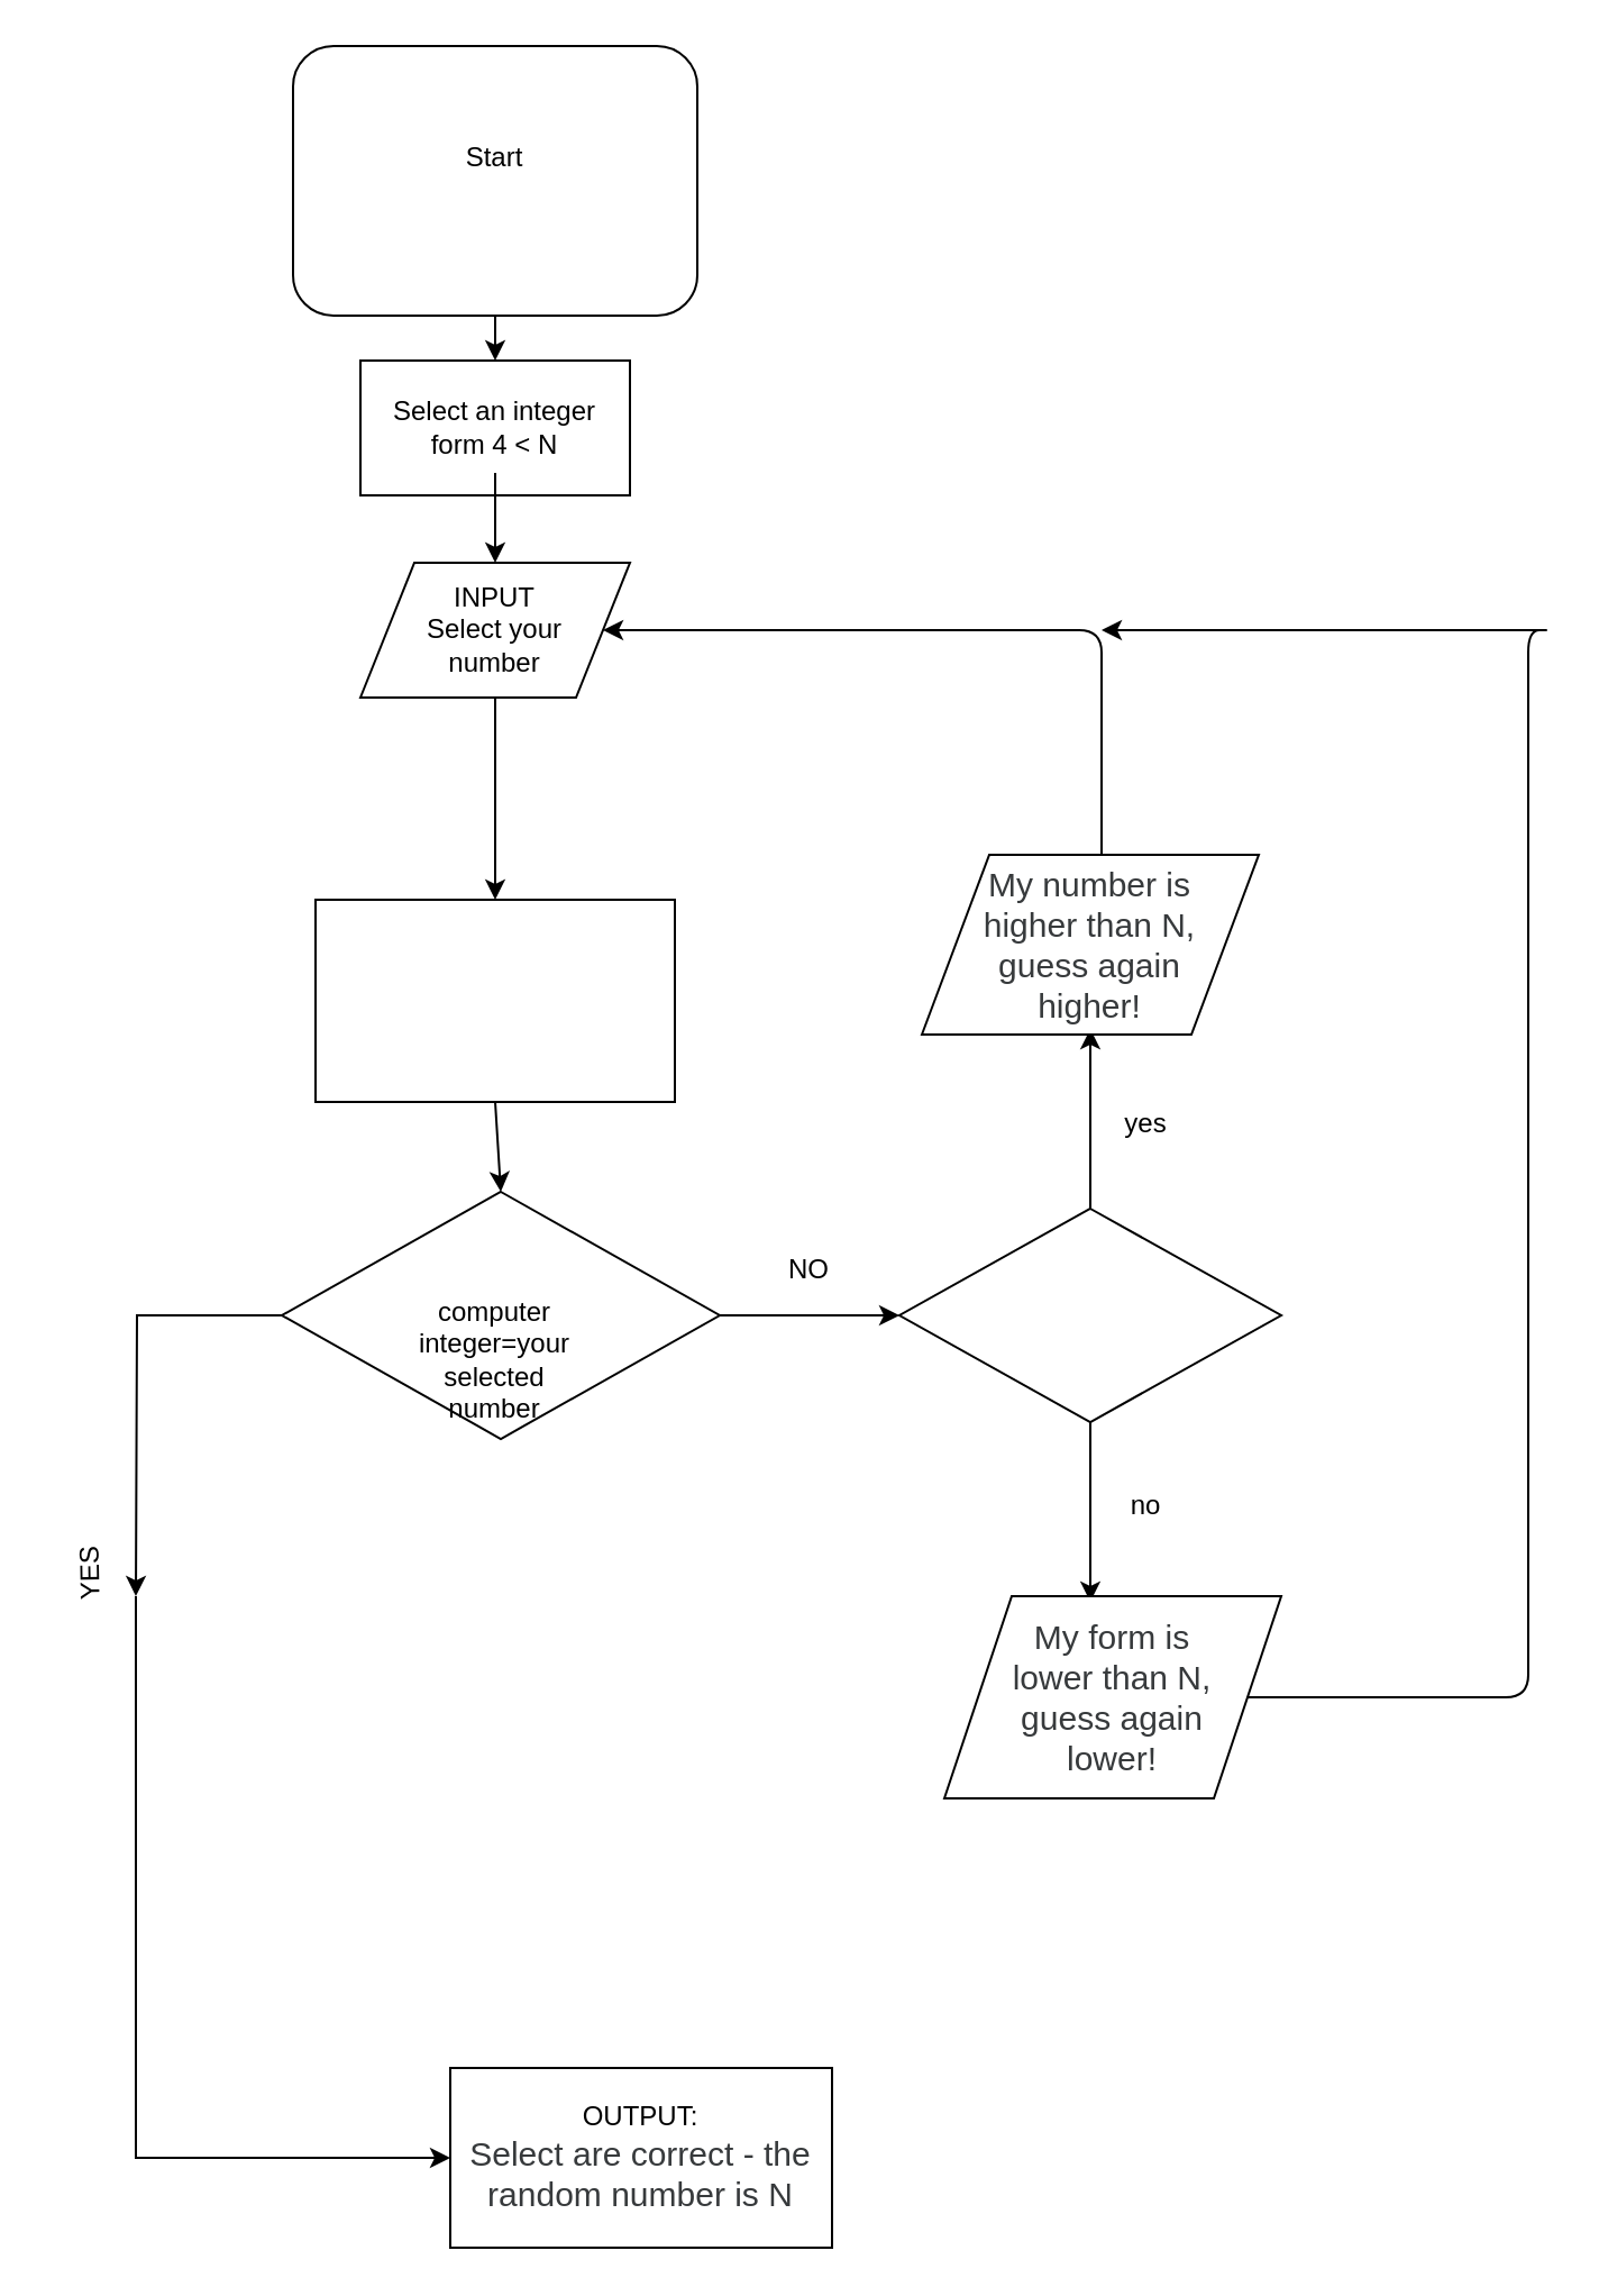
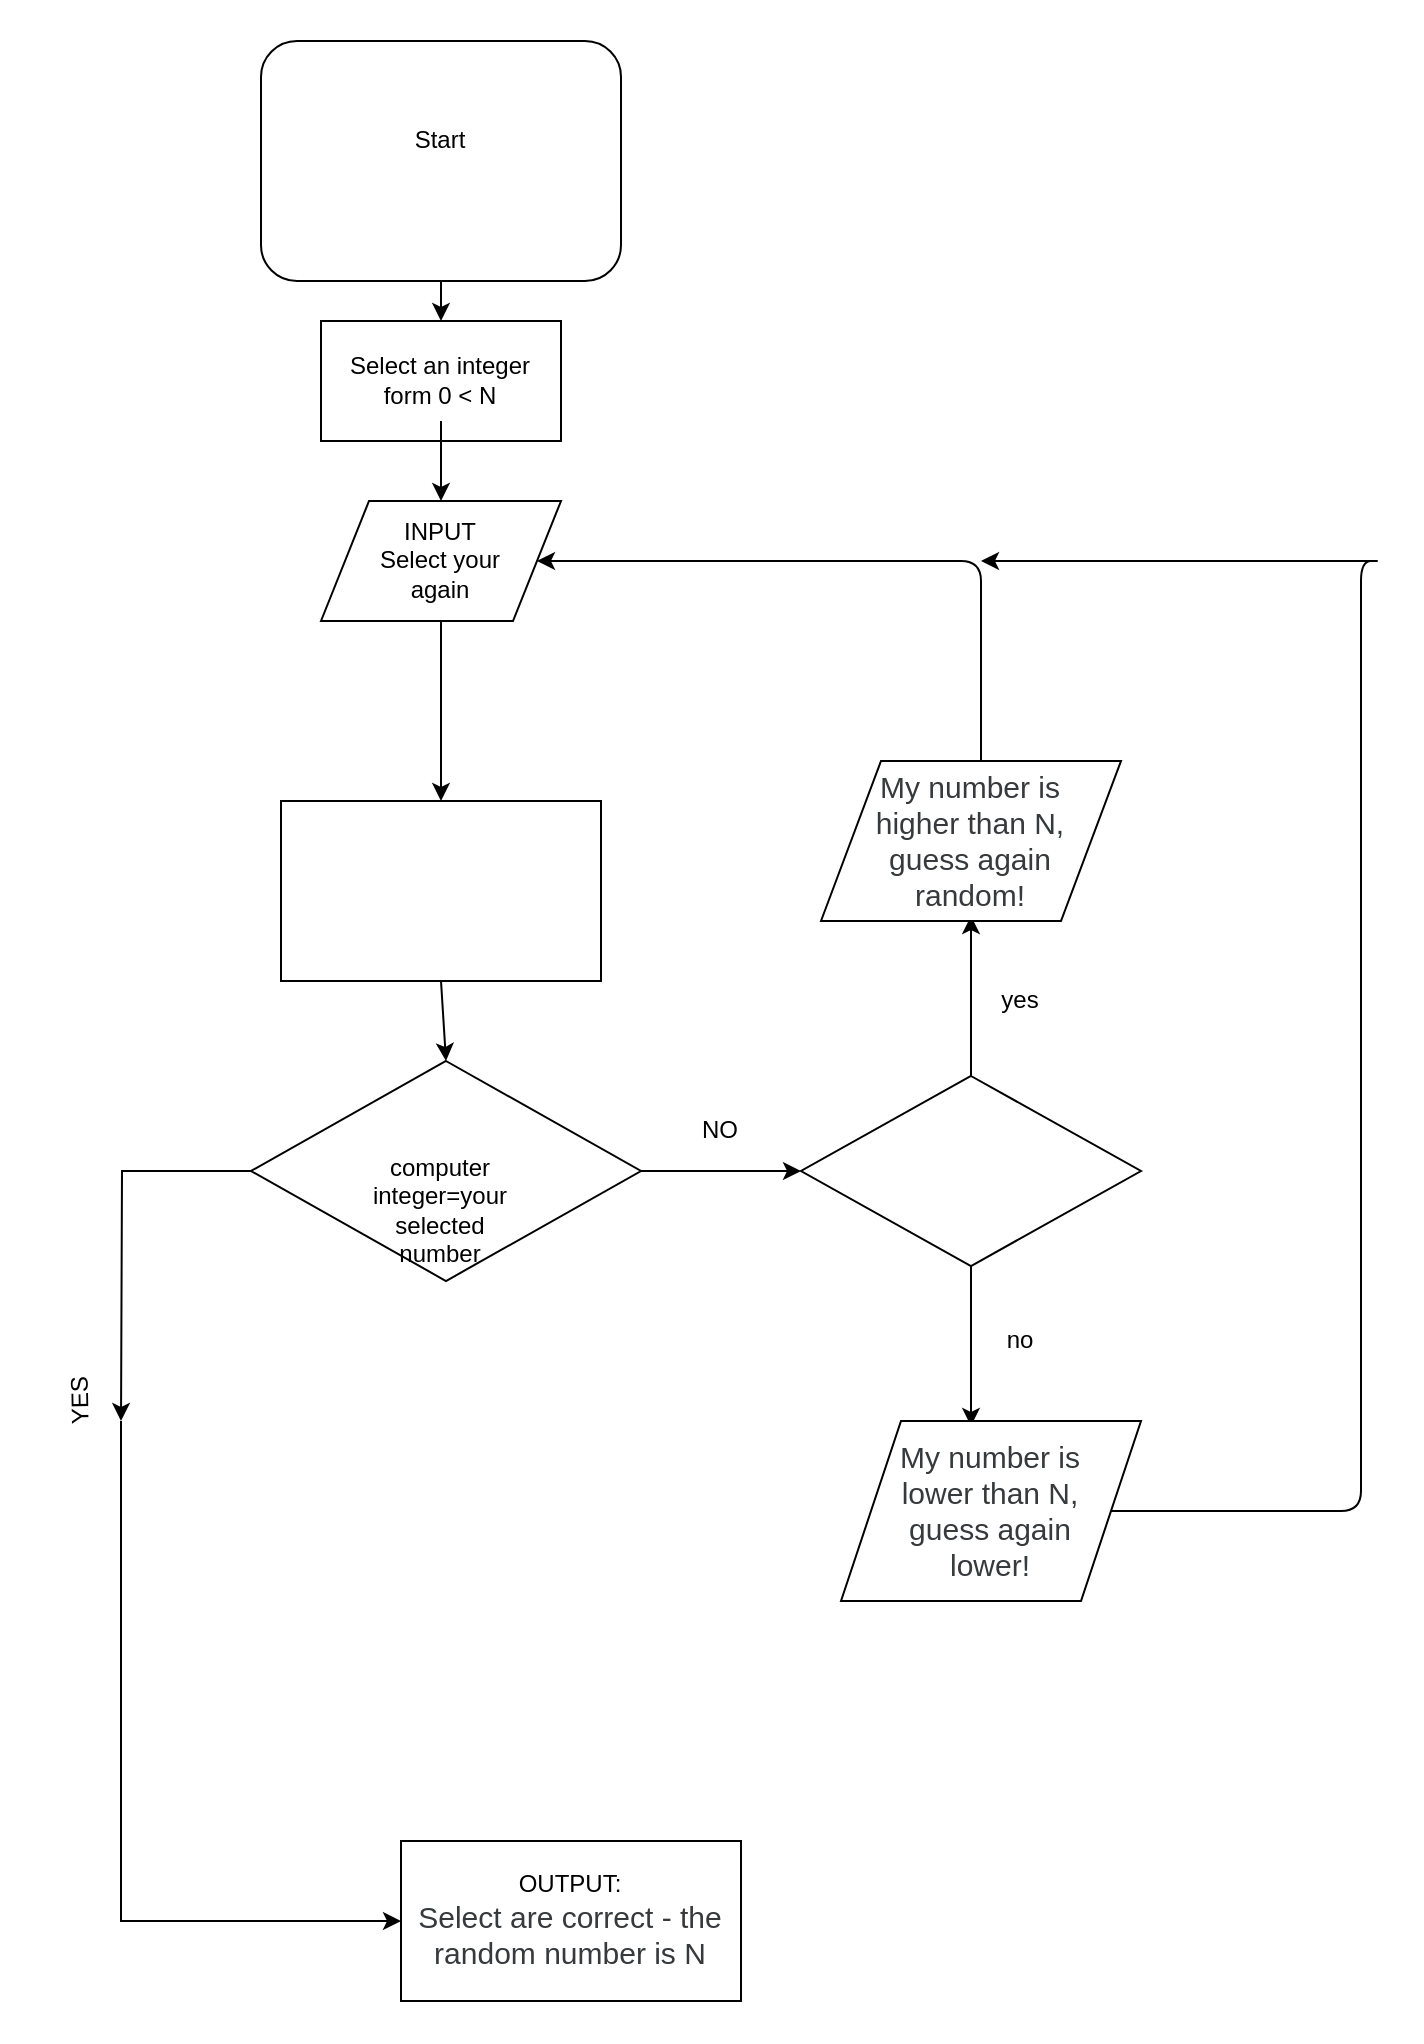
  <mxCell id="0" />
  <mxCell id="1" parent="0" />
  <mxCell id="2" value="" style="rounded=1;whiteSpace=wrap;html=1;" vertex="1" parent="1"><mxGeometry x="130" y="20" width="180" height="120" as="geometry" /></mxCell>
  <mxCell id="3" value="Start" style="text;html=1;strokeColor=none;fillColor=none;align=center;verticalAlign=middle;whiteSpace=wrap;rounded=0;" vertex="1" parent="1"><mxGeometry x="150" y="35" width="140" height="70" as="geometry" /></mxCell>
  <mxCell id="4" value="" style="rounded=0;whiteSpace=wrap;html=1;" vertex="1" parent="1"><mxGeometry x="140" y="400" width="160" height="90" as="geometry" /></mxCell>
  <mxCell id="5" value="" style="endArrow=classic;html=1;exitX=0.5;exitY=1;exitDx=0;exitDy=0;entryX=0.5;entryY=0;entryDx=0;entryDy=0;" edge="1" parent="1" source="4" target="7"><mxGeometry width="50" height="50" relative="1" as="geometry"><mxPoint x="290" y="480" as="sourcePoint" /><mxPoint x="220" y="490" as="targetPoint" /></mxGeometry></mxCell>
  <mxCell id="6" value="" style="edgeStyle=orthogonalEdgeStyle;rounded=0;orthogonalLoop=1;jettySize=auto;html=1;" edge="1" parent="1" source="7"><mxGeometry relative="1" as="geometry"><mxPoint x="400" y="585" as="targetPoint" /></mxGeometry></mxCell>
  <mxCell id="7" value="" style="rhombus;whiteSpace=wrap;html=1;" vertex="1" parent="1"><mxGeometry x="125" y="530" width="195" height="110" as="geometry" /></mxCell>
  <mxCell id="8" style="edgeStyle=orthogonalEdgeStyle;rounded=0;orthogonalLoop=1;jettySize=auto;html=1;exitX=0;exitY=0.5;exitDx=0;exitDy=0;" edge="1" parent="1" source="7"><mxGeometry relative="1" as="geometry"><mxPoint x="60" y="710" as="targetPoint" /></mxGeometry></mxCell>
  <mxCell id="9" value="computer integer=your selected number" style="text;html=1;strokeColor=none;fillColor=none;align=center;verticalAlign=middle;whiteSpace=wrap;rounded=0;" vertex="1" parent="1"><mxGeometry x="175" y="575" width="90" height="60" as="geometry" /></mxCell>
  <mxCell id="10" value="" style="endArrow=classic;html=1;exitX=0.5;exitY=1;exitDx=0;exitDy=0;" edge="1" parent="1" source="2"><mxGeometry width="50" height="50" relative="1" as="geometry"><mxPoint x="280" y="180" as="sourcePoint" /><mxPoint x="220" y="160" as="targetPoint" /></mxGeometry></mxCell>
  <mxCell id="11" value="" style="edgeStyle=orthogonalEdgeStyle;rounded=0;orthogonalLoop=1;jettySize=auto;html=1;" edge="1" parent="1" target="13"><mxGeometry relative="1" as="geometry"><mxPoint x="60" y="710" as="sourcePoint" /><mxPoint x="260" y="970" as="targetPoint" /><Array as="points"><mxPoint x="60" y="930" /><mxPoint x="60" y="930" /></Array></mxGeometry></mxCell>
  <mxCell id="12" value="YES" style="text;html=1;strokeColor=none;fillColor=none;align=center;verticalAlign=middle;whiteSpace=wrap;rounded=0;rotation=-91;" vertex="1" parent="1"><mxGeometry y="690" width="40" height="20" as="geometry" x="20" /></mxCell>
  <mxCell id="13" value="" style="rounded=0;whiteSpace=wrap;html=1;" vertex="1" parent="1"><mxGeometry x="200" y="920" width="170" height="80" as="geometry" /></mxCell>
  <mxCell id="14" value="OUTPUT:&lt;br&gt;&lt;span style=&quot;color: rgb(55 , 58 , 60) ; font-family: , &amp;#34;blinkmacsystemfont&amp;#34; , &amp;#34;segoe ui&amp;#34; , &amp;#34;roboto&amp;#34; , &amp;#34;helvetica neue&amp;#34; , &amp;#34;arial&amp;#34; , sans-serif , &amp;#34;apple color emoji&amp;#34; , &amp;#34;segoe ui emoji&amp;#34; , &amp;#34;segoe ui symbol&amp;#34; ; font-size: 15px ; text-align: left ; background-color: rgb(255 , 255 , 255)&quot;&gt;Select are correct - the random number is N&lt;/span&gt;" style="text;html=1;strokeColor=none;fillColor=none;align=center;verticalAlign=middle;whiteSpace=wrap;rounded=0;" vertex="1" parent="1"><mxGeometry x="200" y="930" width="170" height="60" as="geometry" /></mxCell>
  <mxCell id="15" value="" style="rounded=0;whiteSpace=wrap;html=1;" vertex="1" parent="1"><mxGeometry x="160" y="160" width="120" height="60" as="geometry" /></mxCell>
  <mxCell id="16" value="" style="edgeStyle=orthogonalEdgeStyle;rounded=0;orthogonalLoop=1;jettySize=auto;html=1;" edge="1" parent="1" source="17"><mxGeometry relative="1" as="geometry"><mxPoint x="220" y="250" as="targetPoint" /></mxGeometry></mxCell>
- <mxCell id="17" value="Select an integer form 4 &amp;lt; N" style="text;html=1;strokeColor=none;fillColor=none;align=center;verticalAlign=middle;whiteSpace=wrap;rounded=0;" vertex="1" parent="1"><mxGeometry x="170" y="170" width="100" height="40" as="geometry" /></mxCell>
+ <mxCell id="17" value="Select an integer form 0 &amp;lt; N" style="text;html=1;strokeColor=none;fillColor=none;align=center;verticalAlign=middle;whiteSpace=wrap;rounded=0;" vertex="1" parent="1"><mxGeometry x="170" y="170" width="100" height="40" as="geometry" /></mxCell>
  <mxCell id="18" value="" style="shape=parallelogram;perimeter=parallelogramPerimeter;whiteSpace=wrap;html=1;" vertex="1" parent="1"><mxGeometry x="160" y="250" width="120" height="60" as="geometry" /></mxCell>
  <mxCell id="19" value="" style="edgeStyle=orthogonalEdgeStyle;rounded=0;orthogonalLoop=1;jettySize=auto;html=1;entryX=0.5;entryY=0;entryDx=0;entryDy=0;" edge="1" parent="1" source="20" target="4"><mxGeometry relative="1" as="geometry"><mxPoint x="220" y="390" as="targetPoint" /></mxGeometry></mxCell>
- <mxCell id="20" value="INPUT&lt;br&gt;Select your number" style="text;html=1;strokeColor=none;fillColor=none;align=center;verticalAlign=middle;whiteSpace=wrap;rounded=0;" vertex="1" parent="1"><mxGeometry x="180" y="250" width="80" height="60" as="geometry" /></mxCell>
+ <mxCell id="20" value="INPUT&lt;br&gt;Select your again" style="text;html=1;strokeColor=none;fillColor=none;align=center;verticalAlign=middle;whiteSpace=wrap;rounded=0;" vertex="1" parent="1"><mxGeometry x="180" y="250" width="80" height="60" as="geometry" /></mxCell>
  <mxCell id="21" value="NO" style="text;html=1;strokeColor=none;fillColor=none;align=center;verticalAlign=middle;whiteSpace=wrap;rounded=0;" vertex="1" parent="1"><mxGeometry x="340" y="555" width="40" height="20" as="geometry" /></mxCell>
  <mxCell id="22" value="" style="edgeStyle=orthogonalEdgeStyle;rounded=0;orthogonalLoop=1;jettySize=auto;html=1;" edge="1" parent="1" source="24"><mxGeometry relative="1" as="geometry"><mxPoint x="485" y="457.5" as="targetPoint" /></mxGeometry></mxCell>
  <mxCell id="23" value="" style="edgeStyle=orthogonalEdgeStyle;rounded=0;orthogonalLoop=1;jettySize=auto;html=1;" edge="1" parent="1" source="24"><mxGeometry relative="1" as="geometry"><mxPoint x="485" y="712.5" as="targetPoint" /></mxGeometry></mxCell>
  <mxCell id="24" value="" style="rhombus;whiteSpace=wrap;html=1;rounded=0;" vertex="1" parent="1"><mxGeometry x="400" y="537.5" width="170" height="95" as="geometry" /></mxCell>
  <mxCell id="25" value="" style="shape=parallelogram;perimeter=parallelogramPerimeter;whiteSpace=wrap;html=1;rounded=0;" vertex="1" parent="1"><mxGeometry x="410" y="380" width="150" height="80" as="geometry" /></mxCell>
  <mxCell id="26" value="" style="shape=parallelogram;perimeter=parallelogramPerimeter;whiteSpace=wrap;html=1;rounded=0;" vertex="1" parent="1"><mxGeometry x="420" y="710" width="150" height="90" as="geometry" /></mxCell>
  <mxCell id="27" value="yes" style="text;html=1;strokeColor=none;fillColor=none;align=center;verticalAlign=middle;whiteSpace=wrap;rounded=0;" vertex="1" parent="1"><mxGeometry x="490" y="490" width="40" height="20" as="geometry" /></mxCell>
  <mxCell id="28" value="no" style="text;html=1;strokeColor=none;fillColor=none;align=center;verticalAlign=middle;whiteSpace=wrap;rounded=0;" vertex="1" parent="1"><mxGeometry x="490" y="660" width="40" height="20" as="geometry" /></mxCell>
- <mxCell id="29" value="&lt;span style=&quot;color: rgb(55 , 58 , 60) ; font-family: , &amp;#34;blinkmacsystemfont&amp;#34; , &amp;#34;segoe ui&amp;#34; , &amp;#34;roboto&amp;#34; , &amp;#34;helvetica neue&amp;#34; , &amp;#34;arial&amp;#34; , sans-serif , &amp;#34;apple color emoji&amp;#34; , &amp;#34;segoe ui emoji&amp;#34; , &amp;#34;segoe ui symbol&amp;#34; ; font-size: 15px ; text-align: left ; background-color: rgb(255 , 255 , 255)&quot;&gt;My number is higher than N, guess again higher!&lt;/span&gt;" style="text;html=1;strokeColor=none;fillColor=none;align=center;verticalAlign=middle;whiteSpace=wrap;rounded=0;" vertex="1" parent="1"><mxGeometry x="420" y="390" width="130" height="60" as="geometry" /></mxCell>
- <mxCell id="30" value="&lt;span style=&quot;color: rgb(55 , 58 , 60) ; font-family: , &amp;#34;blinkmacsystemfont&amp;#34; , &amp;#34;segoe ui&amp;#34; , &amp;#34;roboto&amp;#34; , &amp;#34;helvetica neue&amp;#34; , &amp;#34;arial&amp;#34; , sans-serif , &amp;#34;apple color emoji&amp;#34; , &amp;#34;segoe ui emoji&amp;#34; , &amp;#34;segoe ui symbol&amp;#34; ; font-size: 15px ; text-align: left ; background-color: rgb(255 , 255 , 255)&quot;&gt;My form is lower than N, guess again lower!&lt;/span&gt;" style="text;html=1;strokeColor=none;fillColor=none;align=center;verticalAlign=middle;whiteSpace=wrap;rounded=0;" vertex="1" parent="1"><mxGeometry x="440" y="710" width="110" height="90" as="geometry" /></mxCell>
+ <mxCell id="29" value="&lt;span style=&quot;color: rgb(55 , 58 , 60) ; font-family: , &amp;#34;blinkmacsystemfont&amp;#34; , &amp;#34;segoe ui&amp;#34; , &amp;#34;roboto&amp;#34; , &amp;#34;helvetica neue&amp;#34; , &amp;#34;arial&amp;#34; , sans-serif , &amp;#34;apple color emoji&amp;#34; , &amp;#34;segoe ui emoji&amp;#34; , &amp;#34;segoe ui symbol&amp;#34; ; font-size: 15px ; text-align: left ; background-color: rgb(255 , 255 , 255)&quot;&gt;My number is higher than N, guess again random!&lt;/span&gt;" style="text;html=1;strokeColor=none;fillColor=none;align=center;verticalAlign=middle;whiteSpace=wrap;rounded=0;" vertex="1" parent="1"><mxGeometry x="420" y="390" width="130" height="60" as="geometry" /></mxCell>
+ <mxCell id="30" value="&lt;span style=&quot;color: rgb(55 , 58 , 60) ; font-family: , &amp;#34;blinkmacsystemfont&amp;#34; , &amp;#34;segoe ui&amp;#34; , &amp;#34;roboto&amp;#34; , &amp;#34;helvetica neue&amp;#34; , &amp;#34;arial&amp;#34; , sans-serif , &amp;#34;apple color emoji&amp;#34; , &amp;#34;segoe ui emoji&amp;#34; , &amp;#34;segoe ui symbol&amp;#34; ; font-size: 15px ; text-align: left ; background-color: rgb(255 , 255 , 255)&quot;&gt;My number is lower than N, guess again lower!&lt;/span&gt;" style="text;html=1;strokeColor=none;fillColor=none;align=center;verticalAlign=middle;whiteSpace=wrap;rounded=0;" vertex="1" parent="1"><mxGeometry x="440" y="710" width="110" height="90" as="geometry" /></mxCell>
  <mxCell id="31" value="" style="endArrow=classic;html=1;entryX=1;entryY=0.5;entryDx=0;entryDy=0;" edge="1" parent="1" target="18"><mxGeometry width="50" height="50" relative="1" as="geometry"><mxPoint x="490" y="380" as="sourcePoint" /><mxPoint x="490" y="270" as="targetPoint" /><Array as="points"><mxPoint x="490" y="280" /></Array></mxGeometry></mxCell>
  <mxCell id="32" value="" style="endArrow=classic;html=1;exitX=1;exitY=0.5;exitDx=0;exitDy=0;" edge="1" parent="1" source="26"><mxGeometry width="50" height="50" relative="1" as="geometry"><mxPoint x="660" y="760" as="sourcePoint" /><mxPoint x="490" y="280" as="targetPoint" /><Array as="points"><mxPoint x="680" y="755" /><mxPoint x="680" y="280" /><mxPoint x="690" y="280" /></Array></mxGeometry></mxCell>
